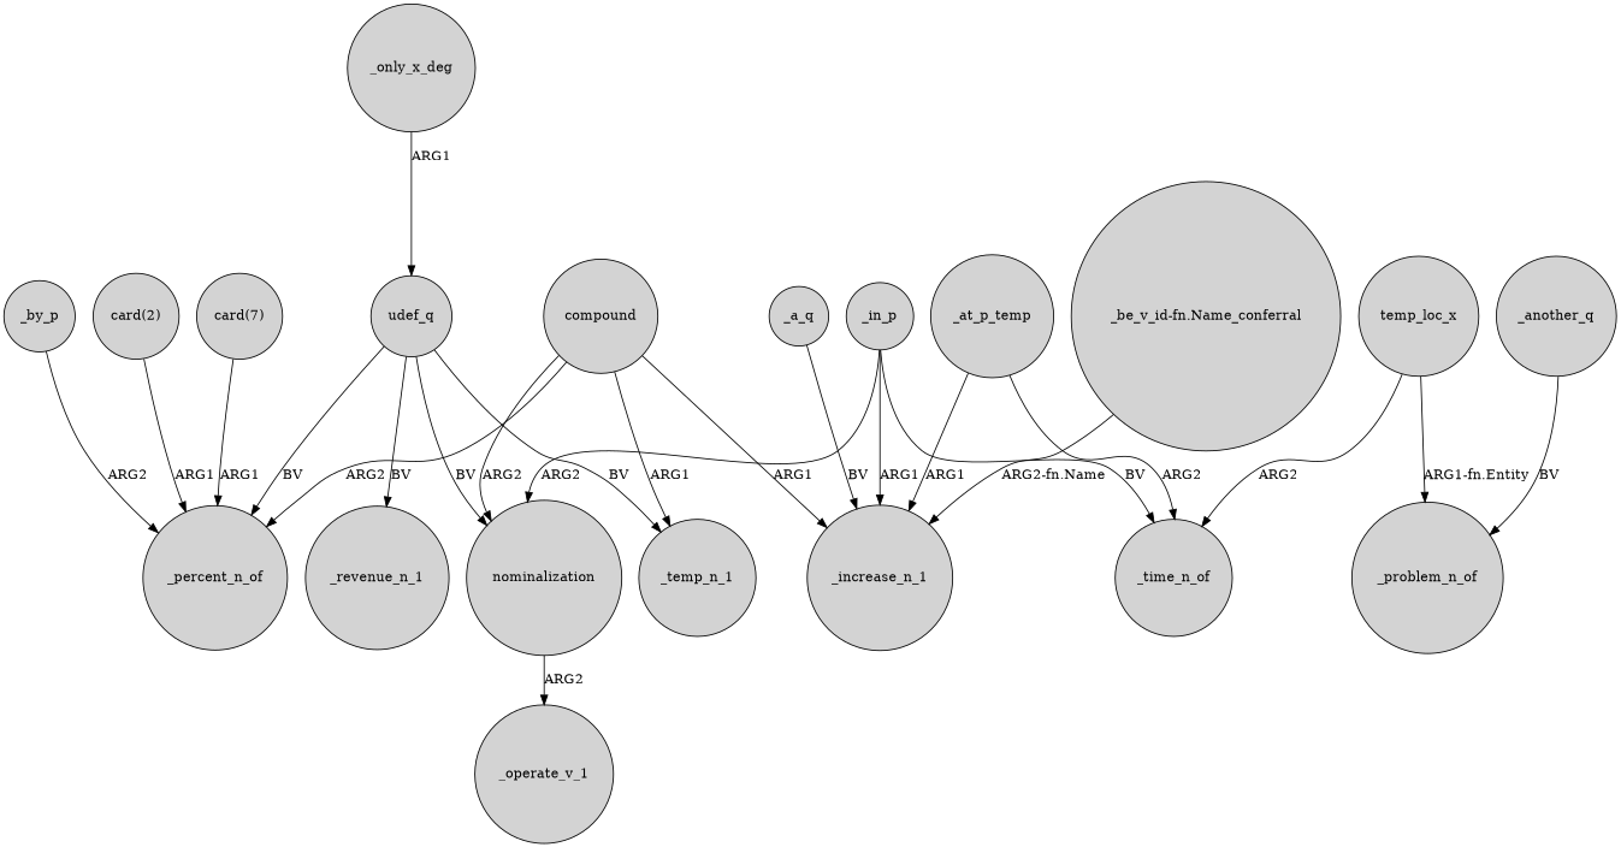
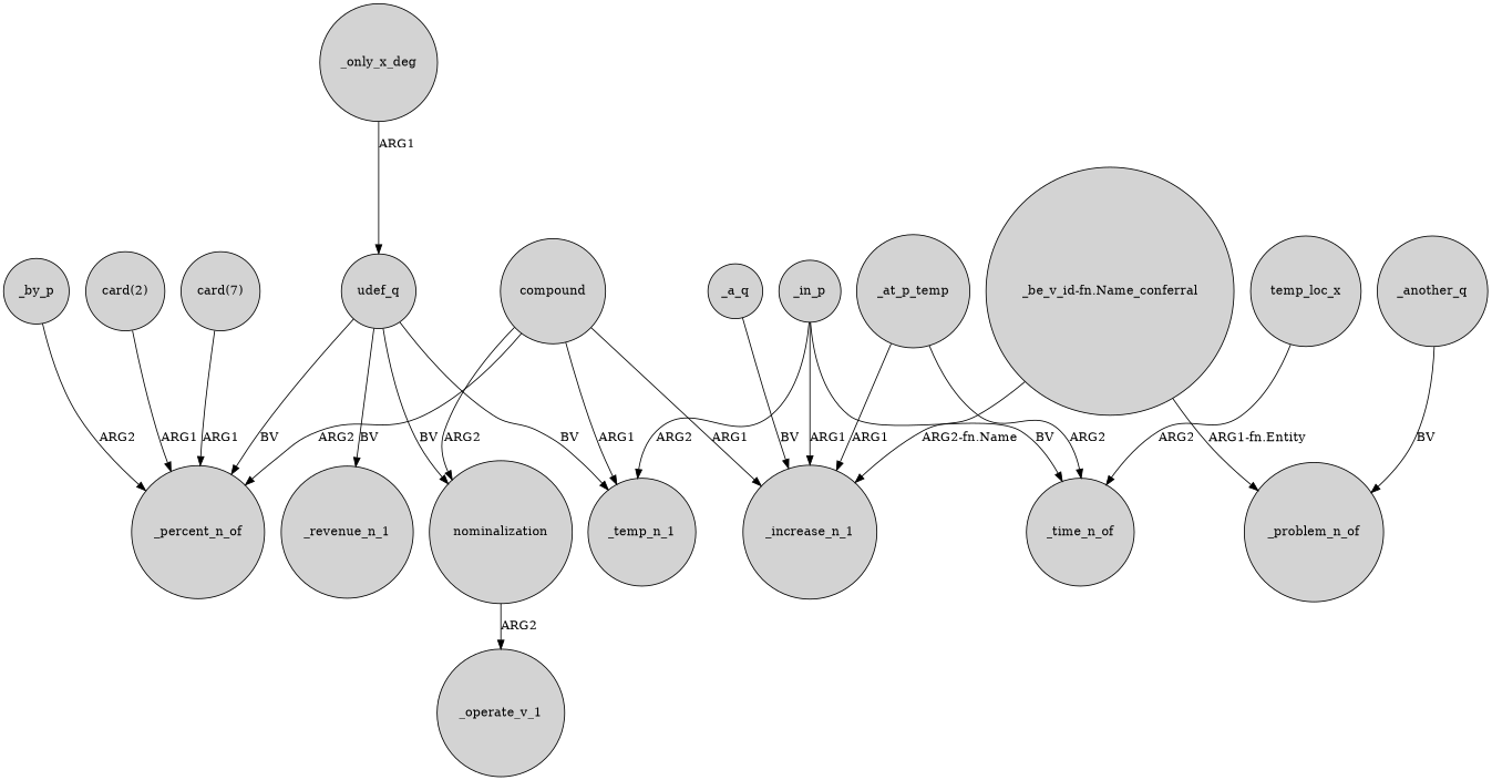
  digraph {
    node [shape=circle style=filled]
    "card(7)"
    _percent_n_of
    compound
    _increase_n_1
    n5 [label=_temp_n_1]
    nominalization
    _operate_v_1
    _at_p_temp
    _time_n_of
    _in_p
    _by_p
    udef_q
    _revenue_n_1
    temp_loc_x
    "_be_v_id-fn.Name_conferral"
    _problem_n_of
    _a_q
    "card(2)"
    _only_x_deg
    _another_q
    "card(7)" -> _percent_n_of [label=ARG1]
    compound -> _percent_n_of [label=ARG2]
    compound -> _increase_n_1 [label=ARG1]
    compound -> n5 [label=ARG1]
    compound -> nominalization [label=ARG2]
    nominalization -> _operate_v_1 [label=ARG2]
    _at_p_temp -> _increase_n_1 [label=ARG1]
    _at_p_temp -> _time_n_of [label=ARG2]
    _in_p -> _increase_n_1 [label=ARG1]
-   _in_p -> nominalization [label=ARG2]
+   _in_p -> n5 [label=ARG2]
    _in_p -> _time_n_of [label=BV]
    _by_p -> _percent_n_of [label=ARG2]
    udef_q -> _percent_n_of [label=BV]
    udef_q -> n5 [label=BV]
    udef_q -> nominalization [label=BV]
    udef_q -> _revenue_n_1 [label=BV]
    temp_loc_x -> _time_n_of [label=ARG2]
    "_be_v_id-fn.Name_conferral" -> _increase_n_1 [label="ARG2-fn.Name"]
-   temp_loc_x -> _problem_n_of [label="ARG1-fn.Entity"]
+   "_be_v_id-fn.Name_conferral" -> _problem_n_of [label="ARG1-fn.Entity"]
    _a_q -> _increase_n_1 [label=BV]
    "card(2)" -> _percent_n_of [label=ARG1]
    _only_x_deg -> udef_q [label=ARG1]
    _another_q -> _problem_n_of [label=BV]
  }
